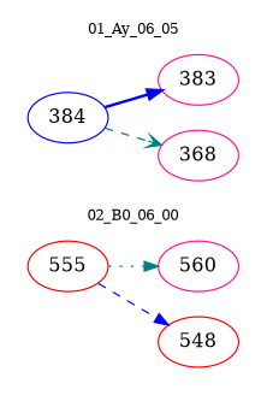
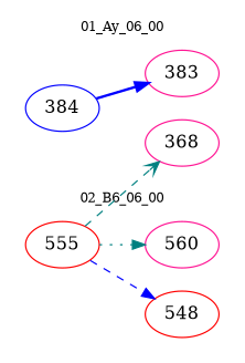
  digraph {
    rankdir=LR
    node [color=deeppink]
    edge [arrowhead=normal color=teal style=dashed]
    n1 [color=blue label=384]
    n2 [label=368]
    n3 [label=383]
    n4 [color=red label=555]
    n5 [color=red label=548]
    n6 [label=560]
    subgraph cluster_1 {
      color=white
      fontsize=10
-     label="01_Ay_06_05"
+     label="01_Ay_06_00"
      n1
      n2
      n3
    }
    subgraph cluster_2 {
      color=white
      fontsize=10
-     label="02_B0_06_00"
+     label="02_B6_06_00"
      n4
      n5
      n6
    }
-   n1 -> n2 [arrowhead=vee]
+   n4 -> n2 [arrowhead=vee]
    n1 -> n3 [color=blue style=bold]
    n4 -> n5 [color=blue]
    n4 -> n6 [style=dotted]
  }
